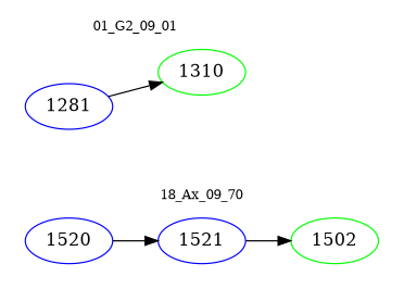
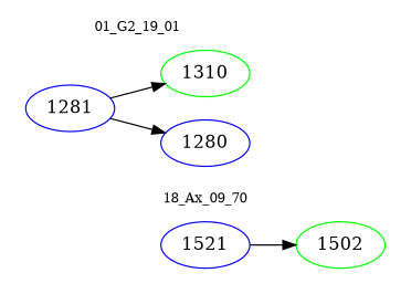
  digraph {
    rankdir=LR
    node [color=blue]
    edge [color=black]
-   n1 [label=1520]
    n2 [color=green label=1502]
    n3 [label=1521]
    n4 [label=1281]
+   n5 [label=1280]
    n6 [color=green label=1310]
    subgraph cluster_1 {
      color=white
      fontsize=10
      label="18_Ax_09_70"
-     n1
      n2
      n3
    }
    subgraph cluster_2 {
      color=white
      fontsize=10
-     label="01_G2_09_01"
+     label="01_G2_19_01"
      n4
+     n5
      n6
    }
-   n1 -> n3
    n3 -> n2
+   n4 -> n5
    n4 -> n6
  }
